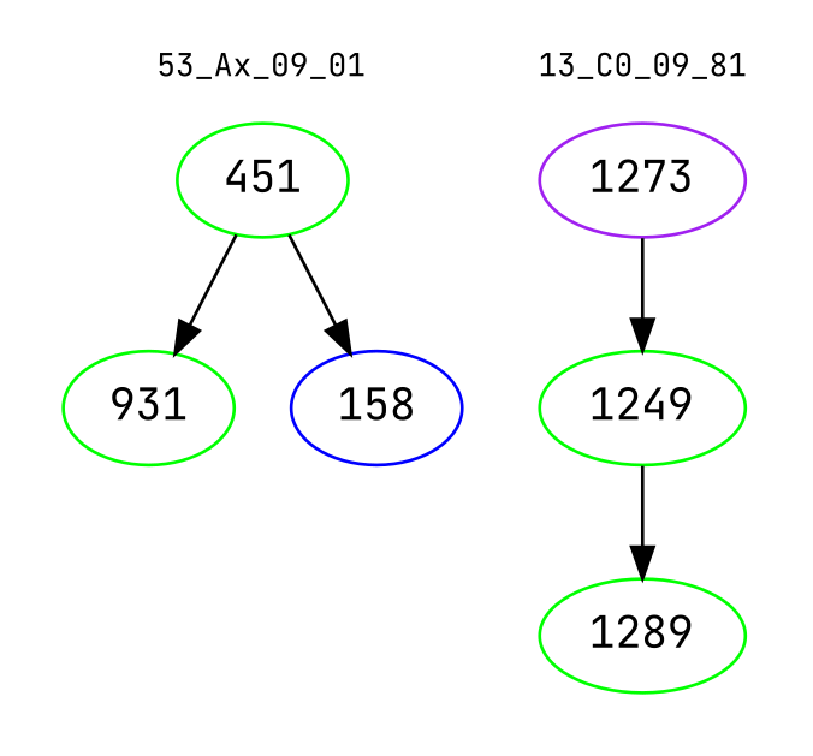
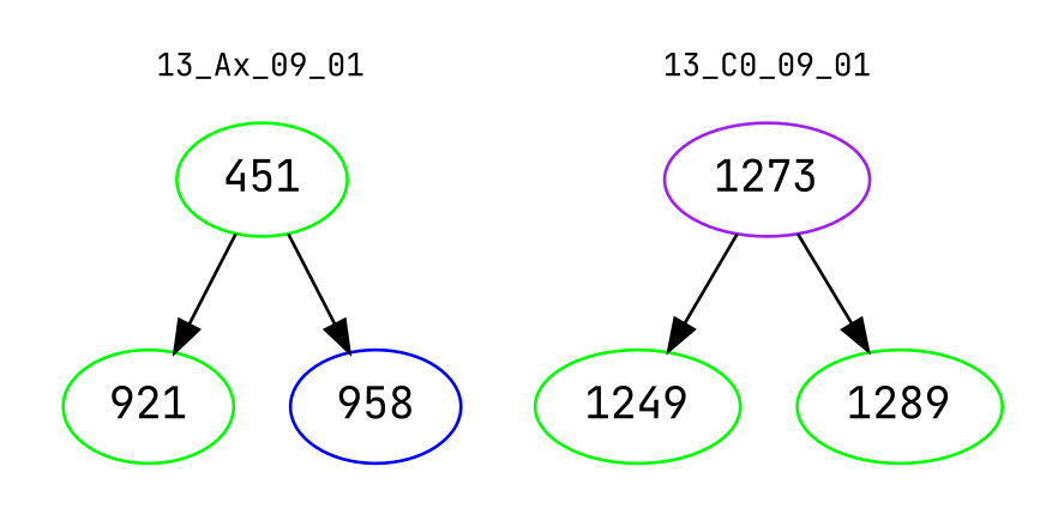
  digraph {
    fontname="JetBrains Mono"
    node [color=green fontname="JetBrains Mono"]
    edge [color=black fontname="JetBrains Mono"]
    n1 [label=451]
-   n2 [label=931]
-   n3 [color=blue label=158]
+   n2 [label=921]
+   n3 [color=blue label=958]
    n4 [label=1249]
    n5 [label=1289]
    n6 [color=purple label=1273]
    subgraph cluster_1 {
      color=white
      fontsize=10
-     label="53_Ax_09_01"
+     label="13_Ax_09_01"
      n1
      n2
      n3
    }
    subgraph cluster_2 {
      color=white
      fontsize=10
-     label="13_C0_09_81"
+     label="13_C0_09_01"
      n4
      n5
      n6
    }
    n1 -> n2
    n1 -> n3
-   n4 -> n5
+   n6 -> n5
    n6 -> n4
  }
